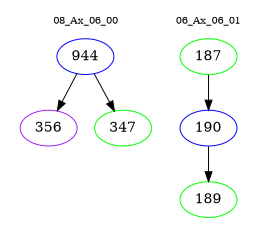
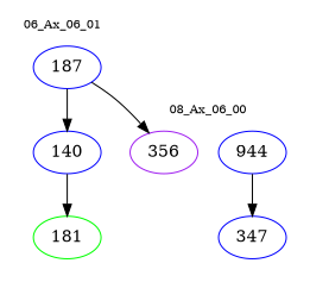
  digraph {
    node [color=blue]
    edge [color=black]
    n1 [label=944]
    n2 [color=purple label=356]
-   n3 [color=green label=347]
-   n4 [color=green label=187]
-   n5 [label=190]
-   n6 [color=green label=189]
+   n3 [label=347]
+   n4 [label=187]
+   n5 [label=140]
+   n6 [color=green label=181]
    subgraph cluster_1 {
      color=white
      fontsize=10
      label="08_Ax_06_00"
      n1
      n2
      n3
    }
    subgraph cluster_2 {
      color=white
      fontsize=10
      label="06_Ax_06_01"
      n4
      n5
      n6
    }
-   n1 -> n2
+   n4 -> n2
    n1 -> n3
    n4 -> n5
    n5 -> n6
  }
